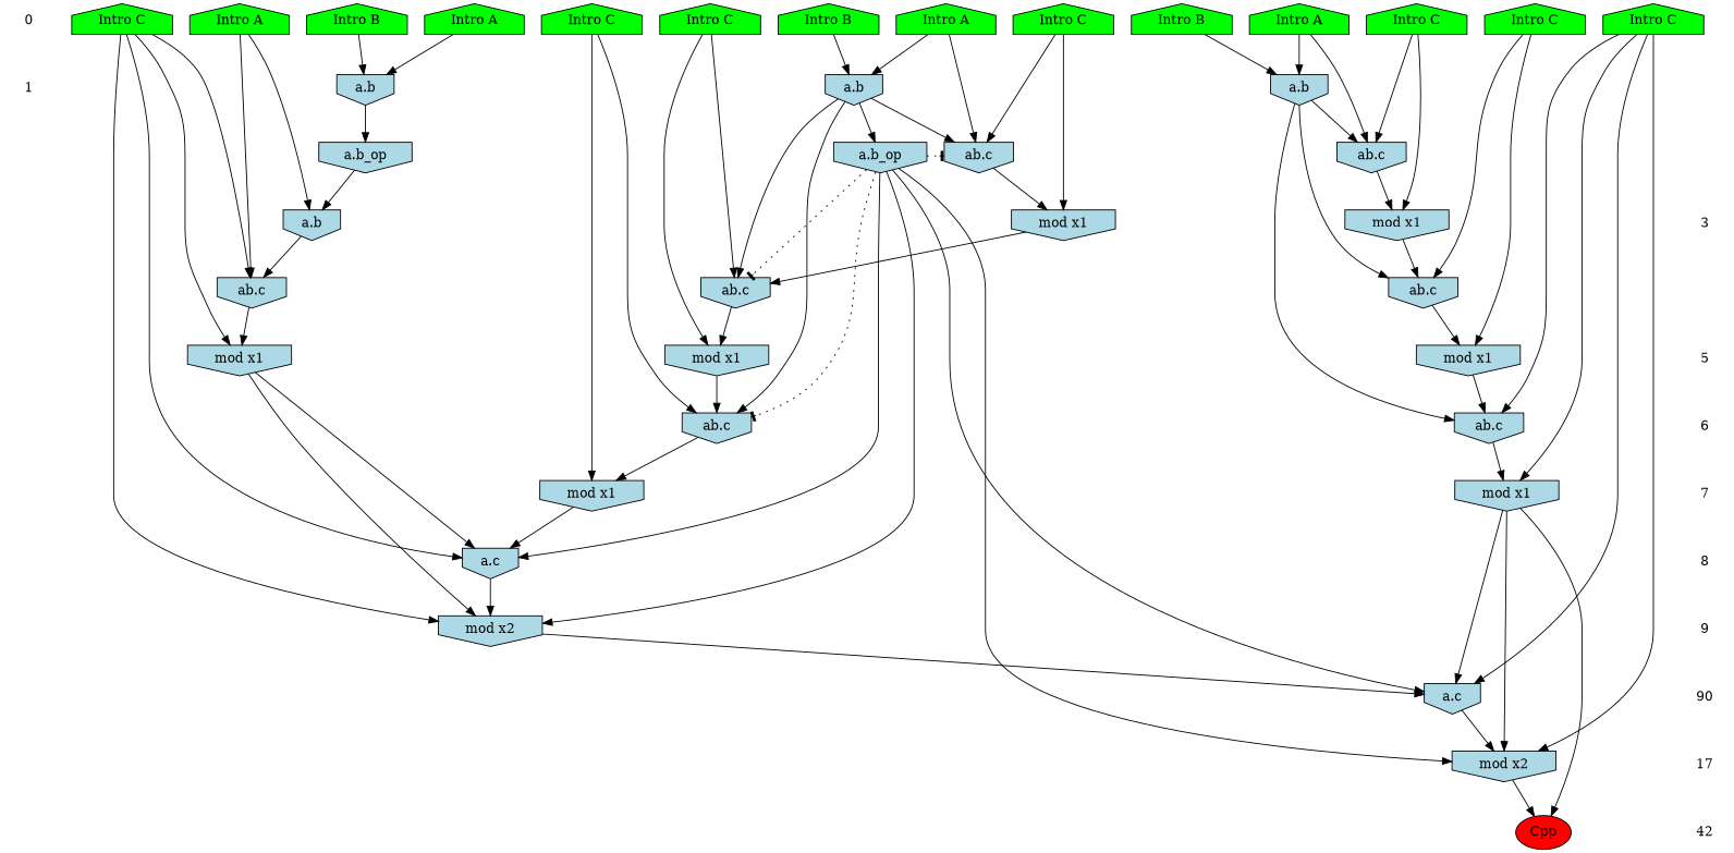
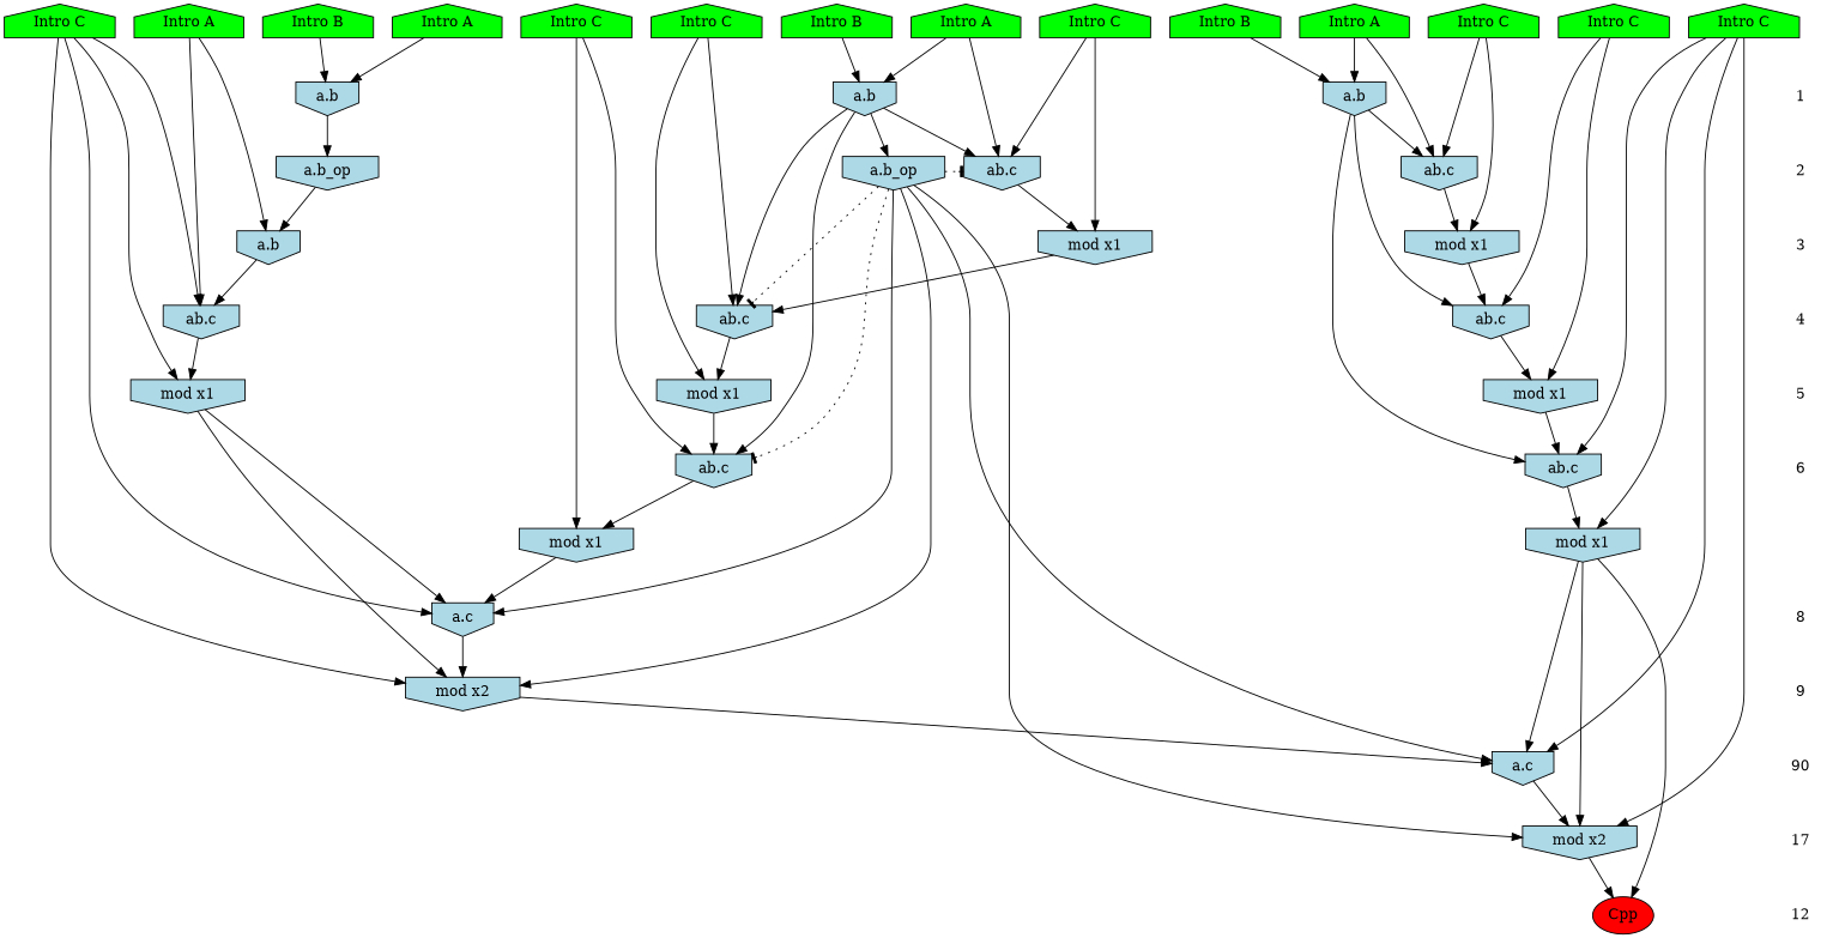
  digraph {
    ranksep=.5
    node [shape=invhouse fillcolor=lightblue style=filled]
-   0 [shape=plaintext fillcolor="" style=""]
    n2 [fillcolor=green label="Intro A" shape=house]
    n3 [fillcolor=green label="Intro A" shape=house]
    n4 [fillcolor=green label="Intro B" shape=house]
    n5 [fillcolor=green label="Intro A" shape=house]
    n6 [fillcolor=green label="Intro B" shape=house]
    n7 [fillcolor=green label="Intro B" shape=house]
    n8 [fillcolor=green label="Intro A" shape=house]
    n9 [fillcolor=green label="Intro C" shape=house]
    n10 [fillcolor=green label="Intro C" shape=house]
    n11 [fillcolor=green label="Intro C" shape=house]
    n12 [fillcolor=green label="Intro C" shape=house]
    n13 [fillcolor=green label="Intro C" shape=house]
    n14 [fillcolor=green label="Intro C" shape=house]
    n15 [fillcolor=green label="Intro C" shape=house]
    1 [shape=plaintext fillcolor="" style=""]
    n17 [label="a.b"]
    n18 [label="a.b"]
    n19 [label="a.b"]
+   2 [shape=plaintext fillcolor="" style=""]
    n21 [label="ab.c"]
    n22 [label="ab.c"]
    n23 [label="a.b_op"]
    n24 [label="a.b_op"]
    3 [shape=plaintext fillcolor="" style=""]
    n26 [label="mod x1"]
    n27 [label="a.b"]
    n28 [label="mod x1"]
+   4 [shape=plaintext fillcolor="" style=""]
    n30 [label="ab.c"]
    n31 [label="ab.c"]
    n32 [label="ab.c"]
    5 [shape=plaintext fillcolor="" style=""]
    n34 [label="mod x1"]
    n35 [label="mod x1"]
    n36 [label="mod x1"]
    6 [shape=plaintext fillcolor="" style=""]
    n38 [label="ab.c"]
    n39 [label="ab.c"]
-   7 [shape=plaintext fillcolor="" style=""]
    n41 [label="mod x1"]
    n42 [label="mod x1"]
    8 [shape=plaintext fillcolor="" style=""]
    n44 [label="a.c"]
    9 [shape=plaintext fillcolor="" style=""]
    n46 [label="mod x2"]
    n47 [label=90 shape=plaintext fillcolor="" style=""]
    n48 [label="a.c"]
    n49 [label=17 shape=plaintext fillcolor="" style=""]
    n50 [label="mod x2"]
-   12 [shape=plaintext label=42 fillcolor="" style=""]
+   12 [shape=plaintext fillcolor="" style=""]
    n52 [fillcolor=red label=Cpp shape=""]
    subgraph sub_1 {
      rank=same
-     0
      n2
      n3
      n4
      n5
      n6
      n7
      n8
      n9
      n10
      n11
      n12
      n13
      n14
      n15
    }
    subgraph sub_2 {
      rank=same
      1
      n17
      n18
      n19
    }
    subgraph sub_3 {
      rank=same
+     2
      n21
      n22
      n23
      n24
    }
    subgraph sub_4 {
      rank=same
      3
      n26
      n27
      n28
    }
    subgraph sub_5 {
      rank=same
+     4
      n30
      n31
      n32
    }
    subgraph sub_6 {
      rank=same
      5
      n34
      n35
      n36
    }
    subgraph sub_7 {
      rank=same
      6
      n38
      n39
    }
    subgraph sub_8 {
      rank=same
-     7
      n41
      n42
    }
    subgraph sub_9 {
      rank=same
      8
      n44
    }
    subgraph sub_10 {
      rank=same
      9
      n46
    }
    subgraph sub_11 {
      rank=same
      n47
      n48
    }
    subgraph sub_12 {
      rank=same
      n49
      n50
    }
    subgraph sub_13 {
      rank=same
      12
      n52
    }
-   0 -> 1 [style=invis]
    n2 -> n27
    n2 -> n31
    n3 -> n17
    n4 -> n19
    n5 -> n19
    n5 -> n22
    n6 -> n18
    n7 -> n17
    n8 -> n18
    n8 -> n21
    n9 -> n31
    n9 -> n35
    n9 -> n44
    n9 -> n46
    n10 -> n39
    n10 -> n42
    n10 -> n48
    n10 -> n50
    n11 -> n30
    n11 -> n34
    n12 -> n22
    n12 -> n28
    n13 -> n32
    n13 -> n36
    n14 -> n38
    n14 -> n41
    n15 -> n21
    n15 -> n26
+   1 -> 2 [style=invis]
    n17 -> n23
    n18 -> n21
    n18 -> n24
    n18 -> n30
    n18 -> n38
    n19 -> n22
    n19 -> n32
    n19 -> n39
+   2 -> 3 [style=invis]
    n21 -> n26
    n22 -> n28
    n23 -> n27
    n24 -> n21 [arrowhead=tee style=dotted]
    n24 -> n30 [arrowhead=tee style=dotted]
    n24 -> n38 [arrowhead=tee style=dotted]
    n24 -> n44
    n24 -> n46
    n24 -> n48
    n24 -> n50
+   3 -> 4 [style=invis]
    n26 -> n30
    n27 -> n31
    n28 -> n32
+   4 -> 5 [style=invis]
    n30 -> n34
    n31 -> n35
    n32 -> n36
    5 -> 6 [style=invis]
    n34 -> n38
    n35 -> n44
    n35 -> n46
    n36 -> n39
-   6 -> 7 [style=invis]
    n38 -> n41
    n39 -> n42
-   7 -> 8 [style=invis]
    n41 -> n44
    n42 -> n48
    n42 -> n50
    n42 -> n52
    8 -> 9 [style=invis]
    n44 -> n46
    9 -> n47 [style=invis]
    n46 -> n48
    n47 -> n49 [style=invis]
    n48 -> n50
    n49 -> 12 [style=invis]
    n50 -> n52
  }
